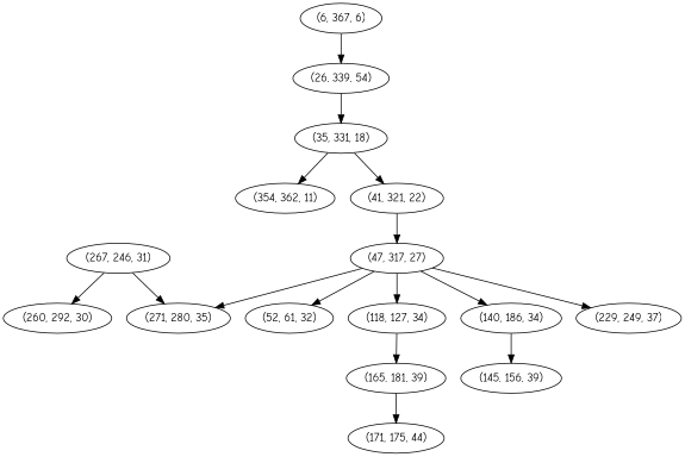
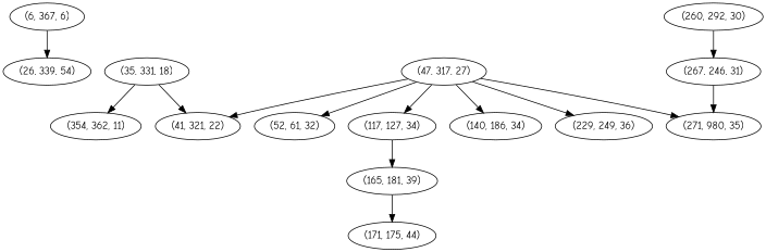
  digraph {
    fontname="Comic Neue"
    node [fontname="Comic Neue"]
    edge [fontname="Comic Neue"]
    n1 [label="(26, 339, 54)"]
    "(6, 367, 6)"
    "(35, 331, 18)"
    "(354, 362, 11)"
    n5 [label="(41, 321, 22)"]
    "(47, 317, 27)"
    "(52, 61, 32)"
-   "(118, 127, 34)"
+   "(118, 127, 34)" [label="(117, 127, 34)"]
    "(140, 186, 34)"
-   "(229, 249, 36)" [label="(229, 249, 37)"]
-   "(271, 280, 35)"
+   "(229, 249, 36)"
+   "(271, 280, 35)" [label="(271, 980, 35)"]
    "(165, 181, 39)"
-   "(145, 156, 39)"
    n14 [label="(267, 246, 31)"]
    "(260, 292, 30)"
    n16 [label="(171, 175, 44)"]
-   n1 -> "(35, 331, 18)"
    "(6, 367, 6)" -> n1
    "(35, 331, 18)" -> "(354, 362, 11)"
    "(35, 331, 18)" -> n5
-   n5 -> "(47, 317, 27)"
+   "(47, 317, 27)" -> n5
    "(47, 317, 27)" -> "(52, 61, 32)"
    "(47, 317, 27)" -> "(118, 127, 34)"
    "(47, 317, 27)" -> "(140, 186, 34)"
    "(47, 317, 27)" -> "(229, 249, 36)"
    "(47, 317, 27)" -> "(271, 280, 35)"
    "(118, 127, 34)" -> "(165, 181, 39)"
-   "(140, 186, 34)" -> "(145, 156, 39)"
    "(165, 181, 39)" -> n16
    n14 -> "(271, 280, 35)"
-   n14 -> "(260, 292, 30)"
+   "(260, 292, 30)" -> n14
  }
